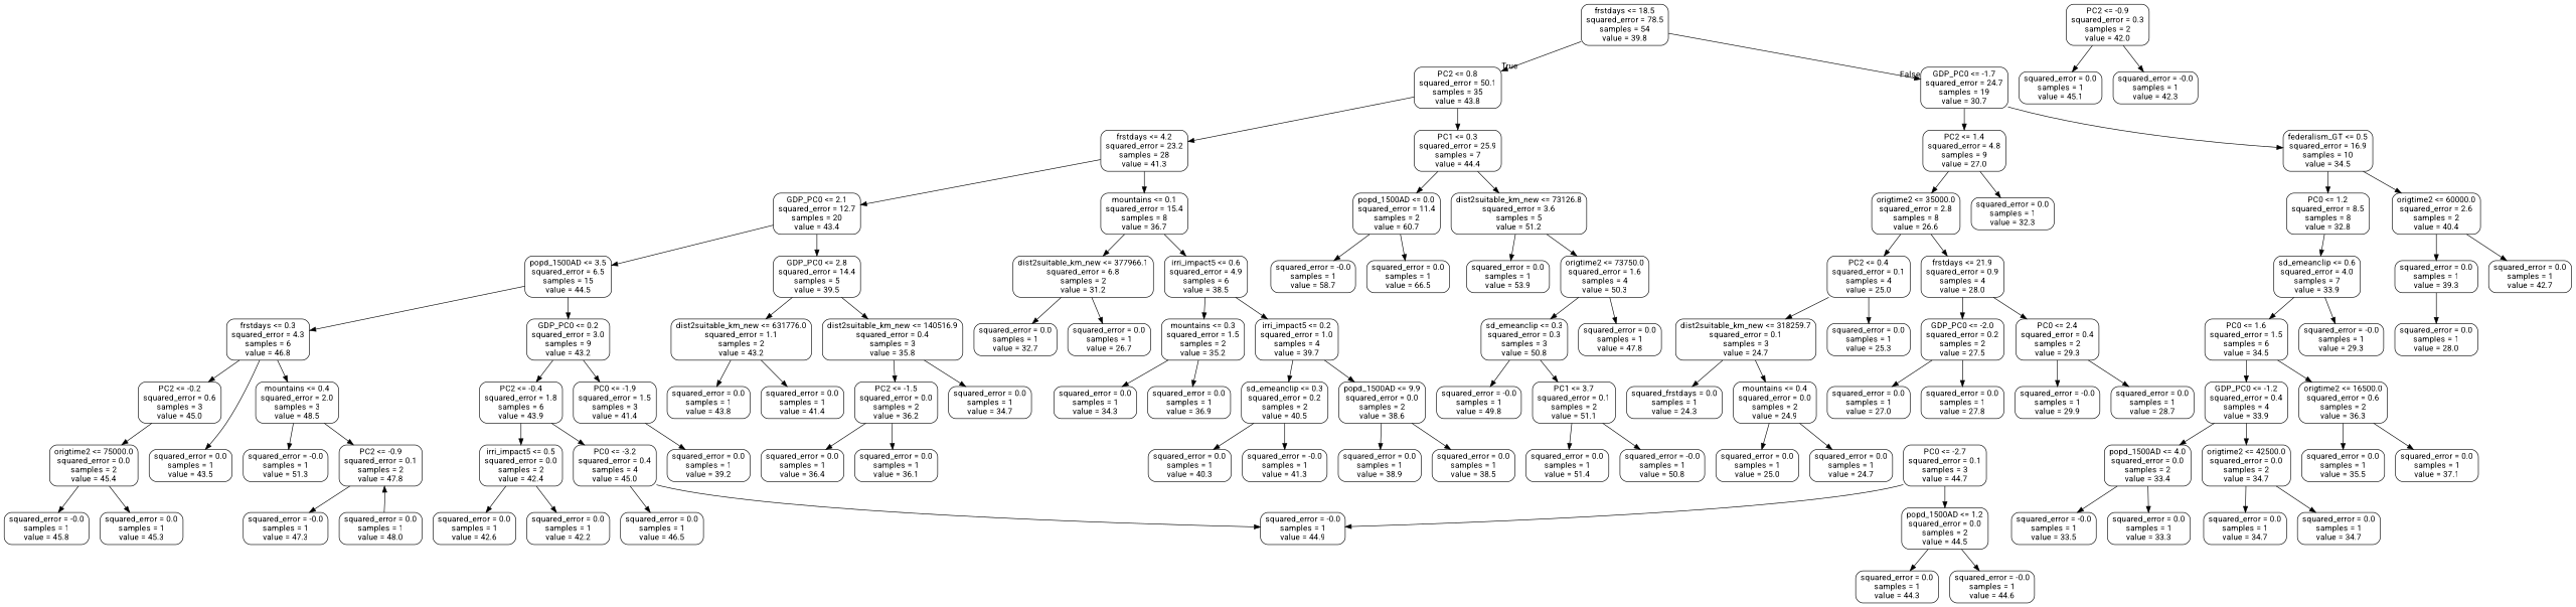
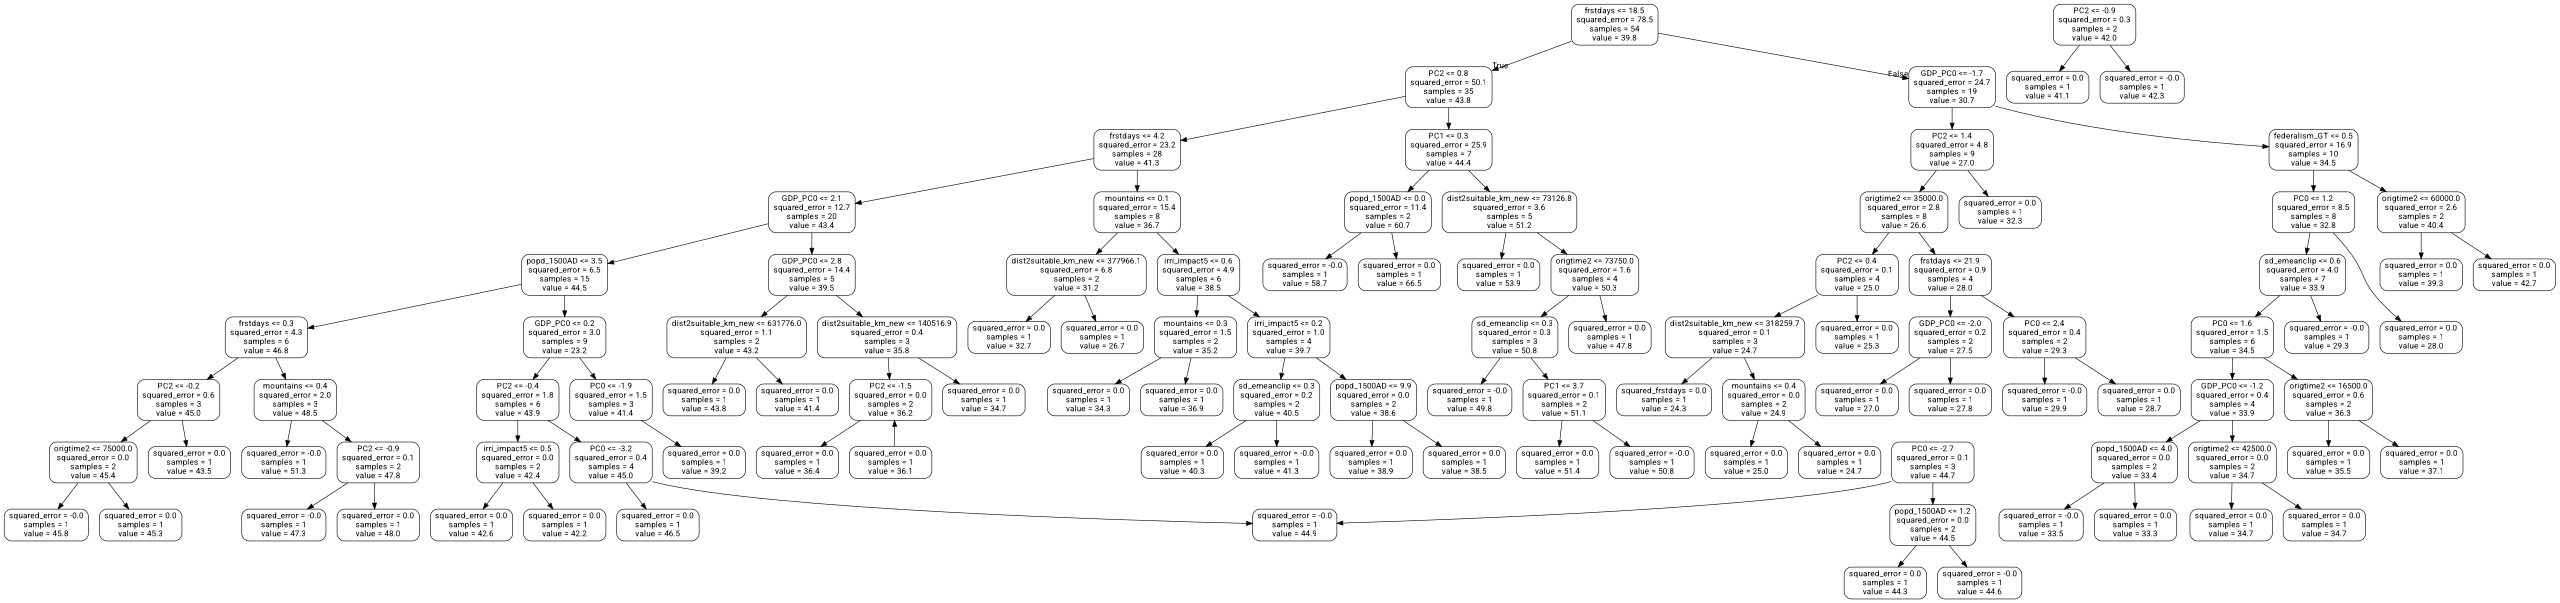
  digraph {
    fontname=Roboto
    node [color=black fontname=Roboto shape=box style=rounded]
    edge [fontname=Roboto]
    n1 [label="frstdays <= 18.5\nsquared_error = 78.5\nsamples = 54\nvalue = 39.8"]
    n2 [label="PC2 <= 0.8\nsquared_error = 50.1\nsamples = 35\nvalue = 43.8"]
    n3 [label="GDP_PC0 <= -1.7\nsquared_error = 24.7\nsamples = 19\nvalue = 30.7"]
    n4 [label="frstdays <= 4.2\nsquared_error = 23.2\nsamples = 28\nvalue = 41.3"]
    n5 [label="PC1 <= 0.3\nsquared_error = 25.9\nsamples = 7\nvalue = 44.4"]
    n6 [label="PC2 <= 1.4\nsquared_error = 4.8\nsamples = 9\nvalue = 27.0"]
    n7 [label="federalism_GT <= 0.5\nsquared_error = 16.9\nsamples = 10\nvalue = 34.5"]
    n8 [label="GDP_PC0 <= 2.1\nsquared_error = 12.7\nsamples = 20\nvalue = 43.4"]
    n9 [label="mountains <= 0.1\nsquared_error = 15.4\nsamples = 8\nvalue = 36.7"]
    n10 [label="popd_1500AD <= 0.0\nsquared_error = 11.4\nsamples = 2\nvalue = 60.7"]
    n11 [label="dist2suitable_km_new <= 73126.8\nsquared_error = 3.6\nsamples = 5\nvalue = 51.2"]
    n12 [label="popd_1500AD <= 3.5\nsquared_error = 6.5\nsamples = 15\nvalue = 44.5"]
    n13 [label="GDP_PC0 <= 2.8\nsquared_error = 14.4\nsamples = 5\nvalue = 39.5"]
    n14 [label="dist2suitable_km_new <= 377966.1\nsquared_error = 6.8\nsamples = 2\nvalue = 31.2"]
    n15 [label="irri_impact5 <= 0.6\nsquared_error = 4.9\nsamples = 6\nvalue = 38.5"]
-   n16 [label="GDP_PC0 <= 0.2\nsquared_error = 3.0\nsamples = 9\nvalue = 43.2"]
+   n16 [label="GDP_PC0 <= 0.2\nsquared_error = 3.0\nsamples = 9\nvalue = 23.2"]
    n17 [label="frstdays <= 0.3\nsquared_error = 4.3\nsamples = 6\nvalue = 46.8"]
    n18 [label="dist2suitable_km_new <= 140516.9\nsquared_error = 0.4\nsamples = 3\nvalue = 35.8"]
    n19 [label="dist2suitable_km_new <= 631776.0\nsquared_error = 1.1\nsamples = 2\nvalue = 43.2"]
    n20 [label="PC0 <= -1.9\nsquared_error = 1.5\nsamples = 3\nvalue = 41.4"]
    n21 [label="PC2 <= -0.4\nsquared_error = 1.8\nsamples = 6\nvalue = 43.9"]
    n22 [label="PC2 <= -0.2\nsquared_error = 0.6\nsamples = 3\nvalue = 45.0"]
    n23 [label="mountains <= 0.4\nsquared_error = 2.0\nsamples = 3\nvalue = 48.5"]
    n24 [label="squared_error = 0.0\nsamples = 1\nvalue = 39.2"]
    n25 [label="irri_impact5 <= 0.5\nsquared_error = 0.0\nsamples = 2\nvalue = 42.4"]
    n26 [label="PC0 <= -3.2\nsquared_error = 0.4\nsamples = 4\nvalue = 45.0"]
    n27 [label="PC2 <= -0.9\nsquared_error = 0.3\nsamples = 2\nvalue = 42.0"]
-   n28 [label="squared_error = 0.0\nsamples = 1\nvalue = 45.1"]
+   n28 [label="squared_error = 0.0\nsamples = 1\nvalue = 41.1"]
    n29 [label="squared_error = -0.0\nsamples = 1\nvalue = 42.3"]
    n30 [label="squared_error = 0.0\nsamples = 1\nvalue = 42.2"]
    n31 [label="squared_error = 0.0\nsamples = 1\nvalue = 42.6"]
    n32 [label="squared_error = 0.0\nsamples = 1\nvalue = 46.5"]
    n33 [label="squared_error = -0.0\nsamples = 1\nvalue = 44.9"]
    n34 [label="PC0 <= -2.7\nsquared_error = 0.1\nsamples = 3\nvalue = 44.7"]
    n35 [label="popd_1500AD <= 1.2\nsquared_error = 0.0\nsamples = 2\nvalue = 44.5"]
    n36 [label="squared_error = 0.0\nsamples = 1\nvalue = 44.3"]
    n37 [label="squared_error = -0.0\nsamples = 1\nvalue = 44.6"]
    n38 [label="squared_error = 0.0\nsamples = 1\nvalue = 43.5"]
    n39 [label="origtime2 <= 75000.0\nsquared_error = 0.0\nsamples = 2\nvalue = 45.4"]
    n40 [label="PC2 <= -0.9\nsquared_error = 0.1\nsamples = 2\nvalue = 47.8"]
    n41 [label="squared_error = -0.0\nsamples = 1\nvalue = 51.3"]
    n42 [label="squared_error = 0.0\nsamples = 1\nvalue = 45.3"]
    n43 [label="squared_error = -0.0\nsamples = 1\nvalue = 45.8"]
    n44 [label="squared_error = 0.0\nsamples = 1\nvalue = 48.0"]
    n45 [label="squared_error = -0.0\nsamples = 1\nvalue = 47.3"]
    n46 [label="squared_error = 0.0\nsamples = 1\nvalue = 34.7"]
    n47 [label="PC2 <= -1.5\nsquared_error = 0.0\nsamples = 2\nvalue = 36.2"]
    n48 [label="squared_error = 0.0\nsamples = 1\nvalue = 41.4"]
    n49 [label="squared_error = 0.0\nsamples = 1\nvalue = 43.8"]
    n50 [label="squared_error = 0.0\nsamples = 1\nvalue = 36.4"]
    n51 [label="squared_error = 0.0\nsamples = 1\nvalue = 36.1"]
    n52 [label="squared_error = 0.0\nsamples = 1\nvalue = 26.7"]
    n53 [label="squared_error = 0.0\nsamples = 1\nvalue = 32.7"]
    n54 [label="irri_impact5 <= 0.2\nsquared_error = 1.0\nsamples = 4\nvalue = 39.7"]
    n55 [label="mountains <= 0.3\nsquared_error = 1.5\nsamples = 2\nvalue = 35.2"]
    n56 [label="popd_1500AD <= 9.9\nsquared_error = 0.0\nsamples = 2\nvalue = 38.6"]
    n57 [label="sd_emeanclip <= 0.3\nsquared_error = 0.2\nsamples = 2\nvalue = 40.5"]
    n58 [label="squared_error = 0.0\nsamples = 1\nvalue = 36.9"]
    n59 [label="squared_error = 0.0\nsamples = 1\nvalue = 34.3"]
    n60 [label="squared_error = 0.0\nsamples = 1\nvalue = 38.9"]
    n61 [label="squared_error = 0.0\nsamples = 1\nvalue = 38.5"]
    n62 [label="squared_error = 0.0\nsamples = 1\nvalue = 40.3"]
    n63 [label="squared_error = -0.0\nsamples = 1\nvalue = 41.3"]
    n64 [label="squared_error = -0.0\nsamples = 1\nvalue = 58.7"]
    n65 [label="squared_error = 0.0\nsamples = 1\nvalue = 66.5"]
    n66 [label="squared_error = 0.0\nsamples = 1\nvalue = 53.9"]
    n67 [label="origtime2 <= 73750.0\nsquared_error = 1.6\nsamples = 4\nvalue = 50.3"]
    n68 [label="squared_error = 0.0\nsamples = 1\nvalue = 47.8"]
    n69 [label="sd_emeanclip <= 0.3\nsquared_error = 0.3\nsamples = 3\nvalue = 50.8"]
    n70 [label="PC1 <= 3.7\nsquared_error = 0.1\nsamples = 2\nvalue = 51.1"]
    n71 [label="squared_error = -0.0\nsamples = 1\nvalue = 49.8"]
    n72 [label="squared_error = 0.0\nsamples = 1\nvalue = 51.4"]
    n73 [label="squared_error = -0.0\nsamples = 1\nvalue = 50.8"]
    n74 [label="origtime2 <= 35000.0\nsquared_error = 2.8\nsamples = 8\nvalue = 26.6"]
    n75 [label="squared_error = 0.0\nsamples = 1\nvalue = 32.3"]
    n76 [label="PC0 <= 1.2\nsquared_error = 8.5\nsamples = 8\nvalue = 32.8"]
    n77 [label="origtime2 <= 60000.0\nsquared_error = 2.6\nsamples = 2\nvalue = 40.4"]
    n78 [label="PC2 <= 0.4\nsquared_error = 0.1\nsamples = 4\nvalue = 25.0"]
    n79 [label="frstdays <= 21.9\nsquared_error = 0.9\nsamples = 4\nvalue = 28.0"]
    n80 [label="squared_error = 0.0\nsamples = 1\nvalue = 25.3"]
    n81 [label="dist2suitable_km_new <= 318259.7\nsquared_error = 0.1\nsamples = 3\nvalue = 24.7"]
    n82 [label="PC0 <= 2.4\nsquared_error = 0.4\nsamples = 2\nvalue = 29.3"]
    n83 [label="GDP_PC0 <= -2.0\nsquared_error = 0.2\nsamples = 2\nvalue = 27.5"]
    n84 [label="mountains <= 0.4\nsquared_error = 0.0\nsamples = 2\nvalue = 24.9"]
    n85 [label="squared_frstdays = 0.0\nsamples = 1\nvalue = 24.3"]
    n86 [label="squared_error = 0.0\nsamples = 1\nvalue = 25.0"]
    n87 [label="squared_error = 0.0\nsamples = 1\nvalue = 24.7"]
    n88 [label="squared_error = 0.0\nsamples = 1\nvalue = 28.7"]
    n89 [label="squared_error = -0.0\nsamples = 1\nvalue = 29.9"]
    n90 [label="squared_error = 0.0\nsamples = 1\nvalue = 27.8"]
    n91 [label="squared_error = 0.0\nsamples = 1\nvalue = 27.0"]
    n92 [label="squared_error = 0.0\nsamples = 1\nvalue = 28.0"]
    n93 [label="sd_emeanclip <= 0.6\nsquared_error = 4.0\nsamples = 7\nvalue = 33.9"]
    n94 [label="squared_error = 0.0\nsamples = 1\nvalue = 39.3"]
    n95 [label="squared_error = 0.0\nsamples = 1\nvalue = 42.7"]
    n96 [label="PC0 <= 1.6\nsquared_error = 1.5\nsamples = 6\nvalue = 34.5"]
    n97 [label="squared_error = -0.0\nsamples = 1\nvalue = 29.3"]
    n98 [label="origtime2 <= 16500.0\nsquared_error = 0.6\nsamples = 2\nvalue = 36.3"]
    n99 [label="GDP_PC0 <= -1.2\nsquared_error = 0.4\nsamples = 4\nvalue = 33.9"]
    n100 [label="squared_error = 0.0\nsamples = 1\nvalue = 35.5"]
    n101 [label="squared_error = 0.0\nsamples = 1\nvalue = 37.1"]
    n102 [label="popd_1500AD <= 4.0\nsquared_error = 0.0\nsamples = 2\nvalue = 33.4"]
    n103 [label="origtime2 <= 42500.0\nsquared_error = 0.0\nsamples = 2\nvalue = 34.7"]
    n104 [label="squared_error = 0.0\nsamples = 1\nvalue = 33.3"]
    n105 [label="squared_error = -0.0\nsamples = 1\nvalue = 33.5"]
    n106 [label="squared_error = 0.0\nsamples = 1\nvalue = 34.7"]
    n107 [label="squared_error = 0.0\nsamples = 1\nvalue = 34.7"]
    n1 -> n2 [headlabel=True labelangle=45 labeldistance=2.5]
    n1 -> n3 [headlabel=False labelangle=-45 labeldistance=2.5]
    n2 -> n4
    n2 -> n5
    n3 -> n6
    n3 -> n7
    n4 -> n8
    n4 -> n9
    n5 -> n10
    n5 -> n11
    n6 -> n74
    n6 -> n75
    n7 -> n76
    n7 -> n77
    n8 -> n12
    n8 -> n13
    n9 -> n14
    n9 -> n15
    n10 -> n64
    n10 -> n65
    n11 -> n66
    n11 -> n67
    n12 -> n16
    n12 -> n17
    n13 -> n18
    n13 -> n19
    n14 -> n52
    n14 -> n53
    n15 -> n54
    n15 -> n55
    n16 -> n20
    n16 -> n21
    n17 -> n22
    n17 -> n23
    n18 -> n46
    n18 -> n47
    n19 -> n48
    n19 -> n49
    n20 -> n24
    n21 -> n25
    n21 -> n26
-   n17 -> n38
+   n22 -> n38
    n22 -> n39
    n23 -> n40
    n23 -> n41
    n25 -> n30
    n25 -> n31
    n26 -> n32
    n26 -> n33
    n27 -> n28
    n27 -> n29
    n34 -> n33
    n34 -> n35
    n35 -> n36
    n35 -> n37
    n39 -> n42
    n39 -> n43
-   n44 -> n40
+   n40 -> n44
    n40 -> n45
    n47 -> n50
-   n47 -> n51
+   n51 -> n47
    n54 -> n56
    n54 -> n57
    n55 -> n58
    n55 -> n59
    n56 -> n60
    n56 -> n61
    n57 -> n62
    n57 -> n63
    n67 -> n68
    n67 -> n69
    n69 -> n70
    n69 -> n71
    n70 -> n72
    n70 -> n73
    n74 -> n78
    n74 -> n79
-   n94 -> n92
+   n76 -> n92
    n76 -> n93
    n77 -> n94
    n77 -> n95
    n78 -> n80
    n78 -> n81
    n79 -> n82
    n79 -> n83
    n81 -> n84
    n81 -> n85
    n82 -> n88
    n82 -> n89
    n83 -> n90
    n83 -> n91
    n84 -> n86
    n84 -> n87
    n93 -> n96
    n93 -> n97
    n96 -> n98
    n96 -> n99
    n98 -> n100
    n98 -> n101
    n99 -> n102
    n99 -> n103
    n102 -> n104
    n102 -> n105
    n103 -> n106
    n103 -> n107
  }
